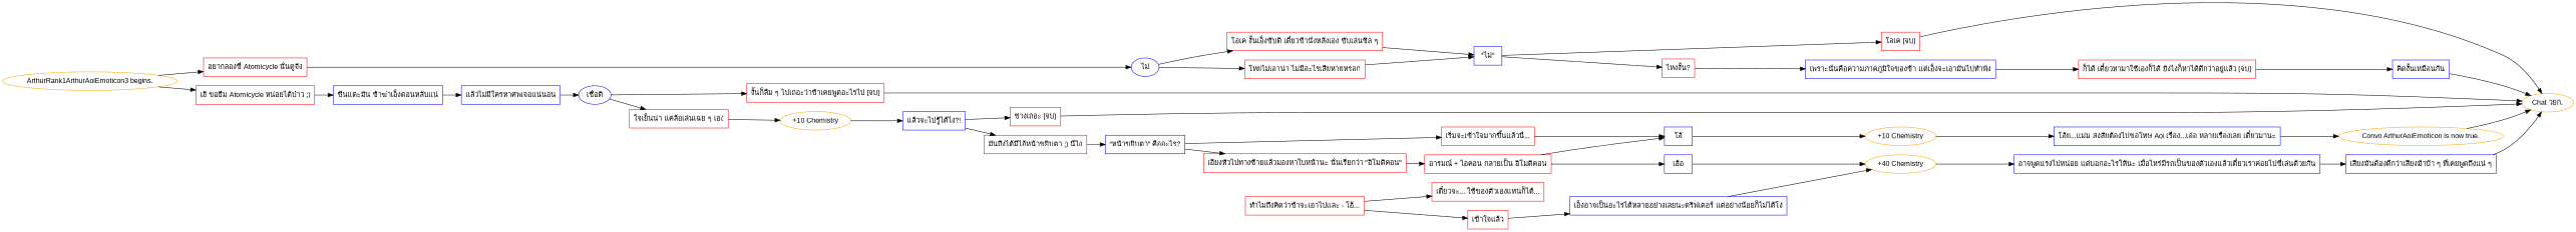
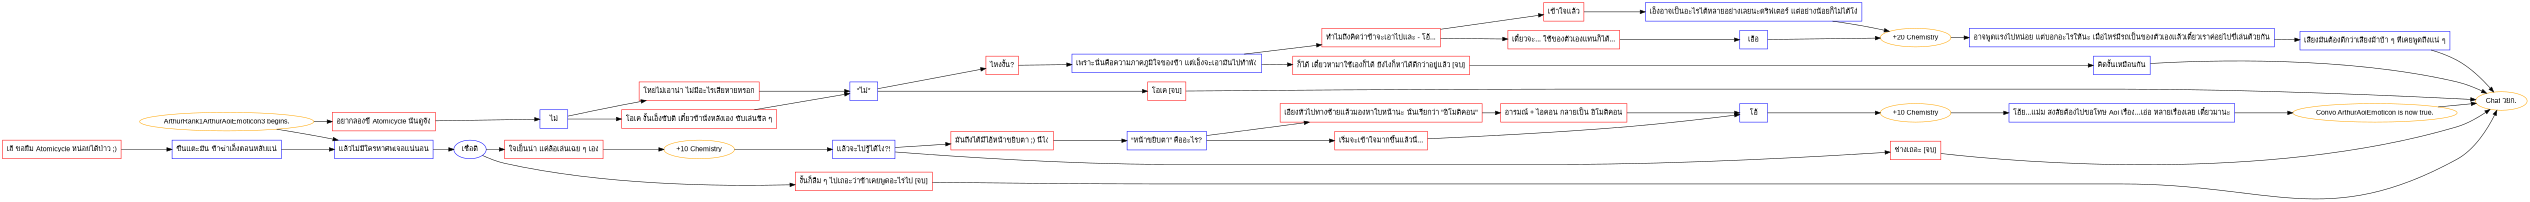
  digraph {
    fontname="Liberation Sans"
    rankdir=LR
    node [color=red fontname="Liberation Sans" shape=box]
    edge [fontname="Liberation Sans"]
    n1 [color=orange label="ArthurRank1ArthurAoiEmoticon3 begins." shape=""]
    n2 [label="อยากลองขี่ Atomicycle นั่นดูจัง"]
    n3 [label="เฮ้ ขอยืม Atomicycle หน่อยได้ป่าว ;)"]
-   n4 [color=blue label="ไม่" shape=ellipse]
+   n4 [color=blue label="ไม่"]
    n5 [color=blue label="ขืนแตะมัน ข้าฆ่าเอ็งตอนหลับแน่"]
    n6 [label="โหยไม่เอาน่า ไม่มีอะไรเสียหายหรอก"]
    n7 [label="โอเค งั้นเอ็งขับดิ เดี๋ยวข้านั่งหลังเอง ขับเล่นชิล ๆ"]
    n8 [color=blue label="แล้วไม่มีใครหาศพเจอแน่นอน"]
    n9 [color=blue label="*ไม่*"]
    n10 [color=blue label="เชื่อดิ" shape=ellipse]
    n11 [label="ไหงงั้น?"]
    n12 [label="โอเค [จบ]"]
    n13 [label="ใจเย็นน่า แค่ล้อเล่นเฉย ๆ เอง"]
    n14 [label="งั้นก็ลืม ๆ ไปเถอะว่าข้าเคยพูดอะไรไป [จบ]"]
    n15 [color=blue label="เพราะนั่นคือความภาคภูมิใจของข้า แต่เอ็งจะเอามันไปทำพัง"]
    n16 [color=orange label="Chat วยก." shape=""]
    n17 [color=orange label="+10 Chemistry" shape=""]
    n18 [label="ทำไมถึงคิดว่าข้าจะเอาไปและ - โอ้..."]
    n19 [label="ก็ได้ เดี๋ยวหามาใช้เองก็ได้ ยังไงก็หาได้ดีกว่าอยู่แล้ว [จบ]"]
    n20 [color=blue label="แล้วจะไปรู้ได้ไง?!"]
    n21 [label="เข้าใจแล้ว"]
    n22 [label="เดี๋ยวจะ... ใช้ของตัวเองแทนก็ได้..."]
    n23 [color=blue label="คิดงั้นเหมือนกัน"]
    n24 [label="มันถึงได้มีไอ้หน้าขยิบตา ;) นี่ไง"]
    n25 [label="ช่างเถอะ [จบ]"]
    n26 [color=blue label="เอ็งอาจเป็นอะไรได้หลายอย่างเลยนะดริฟเตอร์ แต่อย่างน้อยก็ไม่ได้โง่"]
    n27 [color=blue label="เฮ้อ"]
    n28 [color=blue label="“หน้าขยิบตา” คืออะไร?"]
-   n29 [color=orange label="+40 Chemistry" shape=""]
+   n29 [color=orange label="+20 Chemistry" shape=""]
    n30 [label="เอียงหัวไปทางซ้ายแล้วมองหาใบหน้านะ นั่นเรียกว่า \"อิโมติคอน\""]
    n31 [label="เริ่มจะเข้าใจมากขึ้นแล้วนี่..."]
    n32 [color=blue label="อาจพูดแรงไปหน่อย แต่บอกอะไรให้นะ เมื่อไหร่มีรถเป็นของตัวเองแล้วเดี๋ยวเราค่อยไปขี่เล่นด้วยกัน"]
    n33 [label="อารมณ์ + ไอคอน กลายเป็น อิโมติคอน"]
    n34 [color=blue label="โอ้"]
    n35 [color=blue label="เสียงมันต้องดีกว่าเสียงม้าบ้า ๆ ที่เคยพูดถึงแน่ ๆ"]
    n36 [color=orange label="+10 Chemistry" shape=""]
    n37 [color=blue label="โอ้ย...แม่ม สงสัยต้องไปขอโทษ Aoi เรื่อง...เอ่อ หลายเรื่องเลย เดี๋ยวมานะ"]
    n38 [color=orange label="Convo ArthurAoiEmoticon is now true." shape=""]
    n1 -> n2
-   n1 -> n3
+   n1 -> n8
    n2 -> n4
    n3 -> n5
    n4 -> n6
    n4 -> n7
    n5 -> n8
    n6 -> n9
    n7 -> n9
    n8 -> n10
    n9 -> n11
    n9 -> n12
    n10 -> n13
    n10 -> n14
    n11 -> n15
    n12 -> n16
    n13 -> n17
    n14 -> n16
+   n15 -> n18
    n15 -> n19
    n17 -> n20
    n18 -> n21
    n18 -> n22
    n19 -> n23
    n20 -> n24
    n20 -> n25
    n21 -> n26
-   n33 -> n27
+   n22 -> n27
    n23 -> n16
    n24 -> n28
    n25 -> n16
    n26 -> n29
    n27 -> n29
    n28 -> n30
    n28 -> n31
    n29 -> n32
    n30 -> n33
    n31 -> n34
    n32 -> n35
    n33 -> n34
    n34 -> n36
    n35 -> n16
    n36 -> n37
    n37 -> n38
    n38 -> n16
  }
